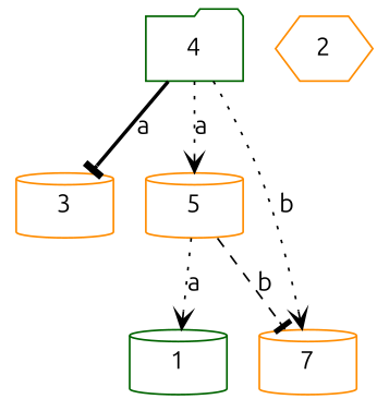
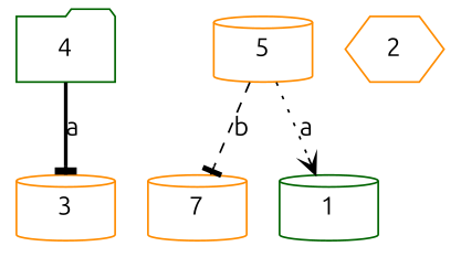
  strict digraph {
    fontname=Ubuntu
    node [color=darkorange fontname=Ubuntu shape=cylinder]
    edge [arrowhead=vee fontname=Ubuntu style=dotted]
    n1 [color=darkgreen label=4 shape=folder]
    3
    5
    7
    1 [color=darkgreen]
    2 [shape=hexagon]
    n1 -> 3 [arrowhead=tee label=a style=bold]
-   n1 -> 5 [label=a]
-   n1 -> 7 [label=b]
    5 -> 7 [arrowhead=tee label=b style=dashed]
    5 -> 1 [label=a]
  }
